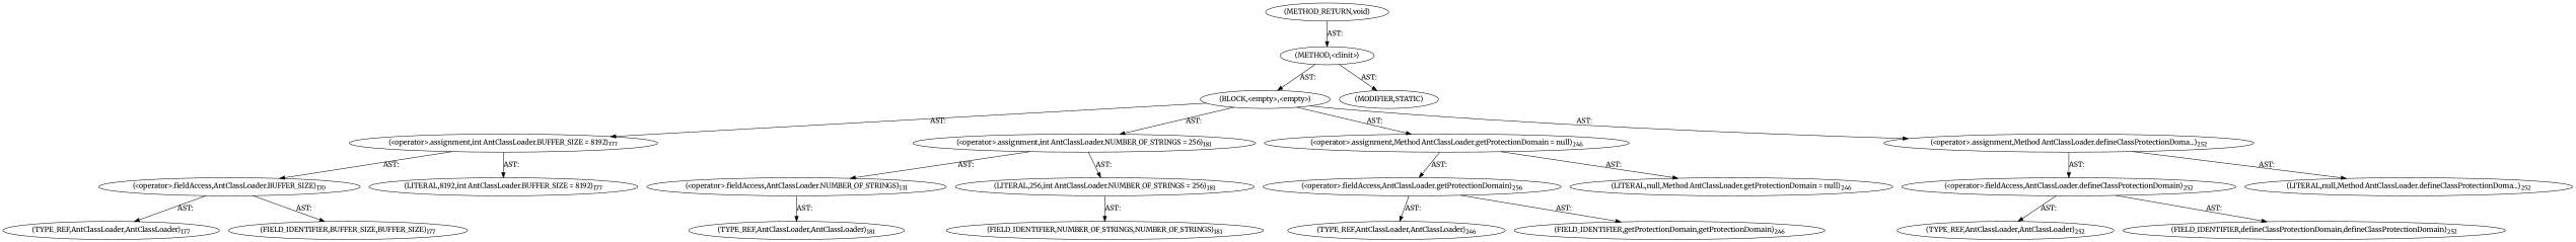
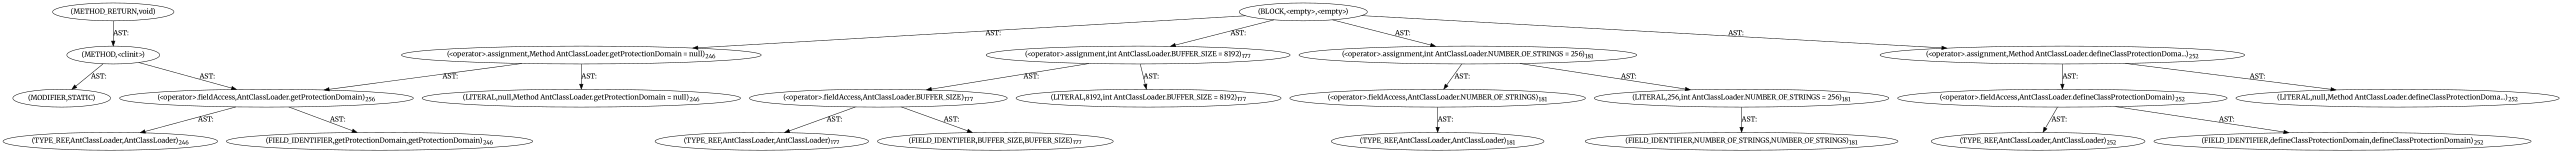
  digraph {
    fontname=Merriweather
    node [fontname=Merriweather]
    edge [fontname=Merriweather]
    n1 [label=<(METHOD,&lt;clinit&gt;)>]
    n2 [label=<(BLOCK,&lt;empty&gt;,&lt;empty&gt;)>]
    n3 [label=<(MODIFIER,STATIC)>]
    n4 [label=<(&lt;operator&gt;.assignment,int AntClassLoader.BUFFER_SIZE = 8192)<SUB>177</SUB>>]
    n5 [label=<(&lt;operator&gt;.assignment,int AntClassLoader.NUMBER_OF_STRINGS = 256)<SUB>181</SUB>>]
    n6 [label=<(&lt;operator&gt;.assignment,Method AntClassLoader.getProtectionDomain = null)<SUB>246</SUB>>]
    n7 [label=<(&lt;operator&gt;.assignment,Method AntClassLoader.defineClassProtectionDoma...)<SUB>252</SUB>>]
    n8 [label=<(METHOD_RETURN,void)>]
-   n9 [label=<(&lt;operator&gt;.fieldAccess,AntClassLoader.BUFFER_SIZE)<SUB>170</SUB>>]
+   n9 [label=<(&lt;operator&gt;.fieldAccess,AntClassLoader.BUFFER_SIZE)<SUB>177</SUB>>]
    n10 [label=<(LITERAL,8192,int AntClassLoader.BUFFER_SIZE = 8192)<SUB>177</SUB>>]
-   n11 [label=<(&lt;operator&gt;.fieldAccess,AntClassLoader.NUMBER_OF_STRINGS)<SUB>131</SUB>>]
+   n11 [label=<(&lt;operator&gt;.fieldAccess,AntClassLoader.NUMBER_OF_STRINGS)<SUB>181</SUB>>]
    n12 [label=<(LITERAL,256,int AntClassLoader.NUMBER_OF_STRINGS = 256)<SUB>181</SUB>>]
    n13 [label=<(&lt;operator&gt;.fieldAccess,AntClassLoader.getProtectionDomain)<SUB>256</SUB>>]
    n14 [label=<(LITERAL,null,Method AntClassLoader.getProtectionDomain = null)<SUB>246</SUB>>]
    n15 [label=<(&lt;operator&gt;.fieldAccess,AntClassLoader.defineClassProtectionDomain)<SUB>252</SUB>>]
    n16 [label=<(LITERAL,null,Method AntClassLoader.defineClassProtectionDoma...)<SUB>252</SUB>>]
    n17 [label=<(TYPE_REF,AntClassLoader,AntClassLoader)<SUB>177</SUB>>]
    n18 [label=<(FIELD_IDENTIFIER,BUFFER_SIZE,BUFFER_SIZE)<SUB>177</SUB>>]
    n19 [label=<(TYPE_REF,AntClassLoader,AntClassLoader)<SUB>181</SUB>>]
    n20 [label=<(FIELD_IDENTIFIER,NUMBER_OF_STRINGS,NUMBER_OF_STRINGS)<SUB>181</SUB>>]
    n21 [label=<(TYPE_REF,AntClassLoader,AntClassLoader)<SUB>246</SUB>>]
    n22 [label=<(FIELD_IDENTIFIER,getProtectionDomain,getProtectionDomain)<SUB>246</SUB>>]
    n23 [label=<(TYPE_REF,AntClassLoader,AntClassLoader)<SUB>252</SUB>>]
    n24 [label=<(FIELD_IDENTIFIER,defineClassProtectionDomain,defineClassProtectionDomain)<SUB>252</SUB>>]
-   n1 -> n2 [label="AST: "]
+   n1 -> n13 [label="AST: "]
    n1 -> n3 [label="AST: "]
    n2 -> n4 [label="AST: "]
    n2 -> n5 [label="AST: "]
    n2 -> n6 [label="AST: "]
    n2 -> n7 [label="AST: "]
    n4 -> n9 [label="AST: "]
    n4 -> n10 [label="AST: "]
    n5 -> n11 [label="AST: "]
    n5 -> n12 [label="AST: "]
    n6 -> n13 [label="AST: "]
    n6 -> n14 [label="AST: "]
    n7 -> n15 [label="AST: "]
    n7 -> n16 [label="AST: "]
    n8 -> n1 [label="AST: "]
    n9 -> n17 [label="AST: "]
    n9 -> n18 [label="AST: "]
    n11 -> n19 [label="AST: "]
    n12 -> n20 [label="AST: "]
    n13 -> n21 [label="AST: "]
    n13 -> n22 [label="AST: "]
    n15 -> n23 [label="AST: "]
    n15 -> n24 [label="AST: "]
  }
